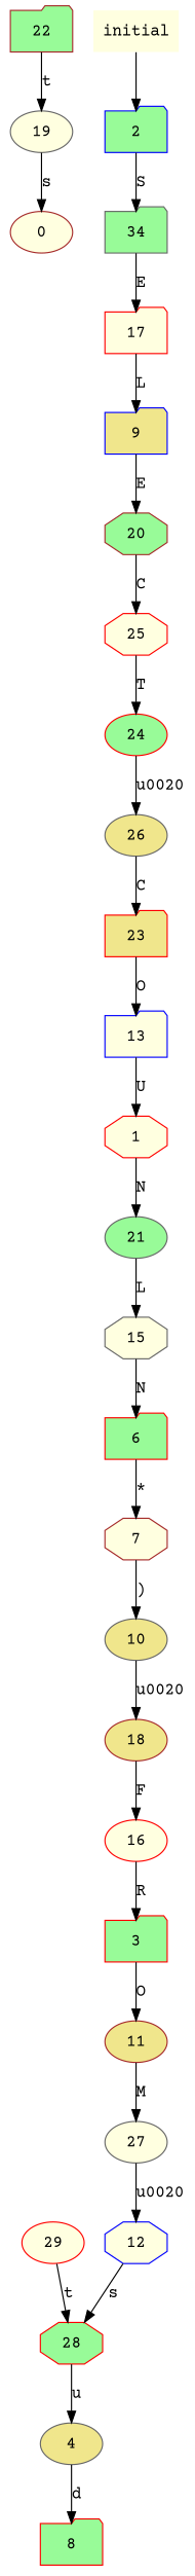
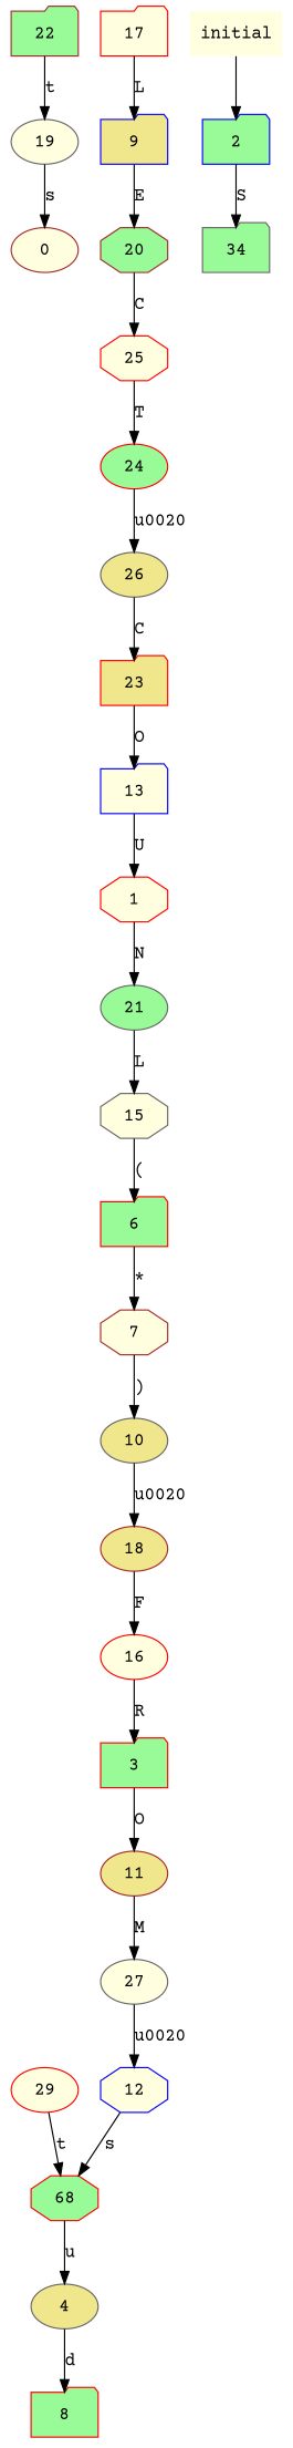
  digraph {
    fontname="Courier Prime"
    rankdir=TB
    node [color=red fillcolor=lightyellow fontname="Courier Prime" shape=ellipse style=filled]
    edge [fontname="Courier Prime"]
    0 [color=brown]
    1 [shape=octagon]
    21 [color=gray40 fillcolor=palegreen]
    15 [color=gray40 shape=octagon]
    6 [fillcolor=palegreen shape=folder]
    2 [color=blue fillcolor=palegreen shape=folder]
    n7 [color=gray40 fillcolor=palegreen label=34 shape=folder]
    17 [shape=folder]
    initial [color=blue shape=plaintext]
    9 [color=blue fillcolor=khaki shape=folder]
    3 [fillcolor=palegreen shape=folder]
    11 [color=brown fillcolor=khaki]
    27 [color=gray40]
    12 [color=blue shape=octagon]
    4 [color=gray40 fillcolor=khaki]
    8 [fillcolor=palegreen shape=folder]
    22 [color=brown fillcolor=palegreen shape=folder]
    19 [color=gray40]
    7 [color=brown shape=octagon]
    10 [color=gray40 fillcolor=khaki]
    18 [color=brown fillcolor=khaki]
    16
    20 [color=brown fillcolor=palegreen shape=octagon]
    25 [shape=octagon]
    24 [fillcolor=palegreen]
-   28 [fillcolor=palegreen shape=octagon]
+   28 [fillcolor=palegreen shape=octagon label=68]
    29
    13 [color=blue shape=folder]
    26 [color=gray40 fillcolor=khaki]
    23 [fillcolor=khaki shape=folder]
    1 -> 21 [label=N]
    21 -> 15 [label=L]
-   15 -> 6 [label=N]
+   15 -> 6 [label="("]
    6 -> 7 [label="*"]
    2 -> n7 [label=S]
-   n7 -> 17 [label=E]
    17 -> 9 [label=L]
    initial -> 2
    9 -> 20 [label=E]
    3 -> 11 [label=O]
    11 -> 27 [label=M]
    27 -> 12 [label="\u0020"]
    12 -> 28 [label=s]
    4 -> 8 [label=d]
    22 -> 19 [label=t]
    19 -> 0 [label=s]
    7 -> 10 [label=")"]
    10 -> 18 [label="\u0020"]
    18 -> 16 [label=F]
    16 -> 3 [label=R]
    20 -> 25 [label=C]
    25 -> 24 [label=T]
    24 -> 26 [label="\u0020"]
    28 -> 4 [label=u]
    29 -> 28 [label=t]
    13 -> 1 [label=U]
    26 -> 23 [label=C]
    23 -> 13 [label=O]
  }
